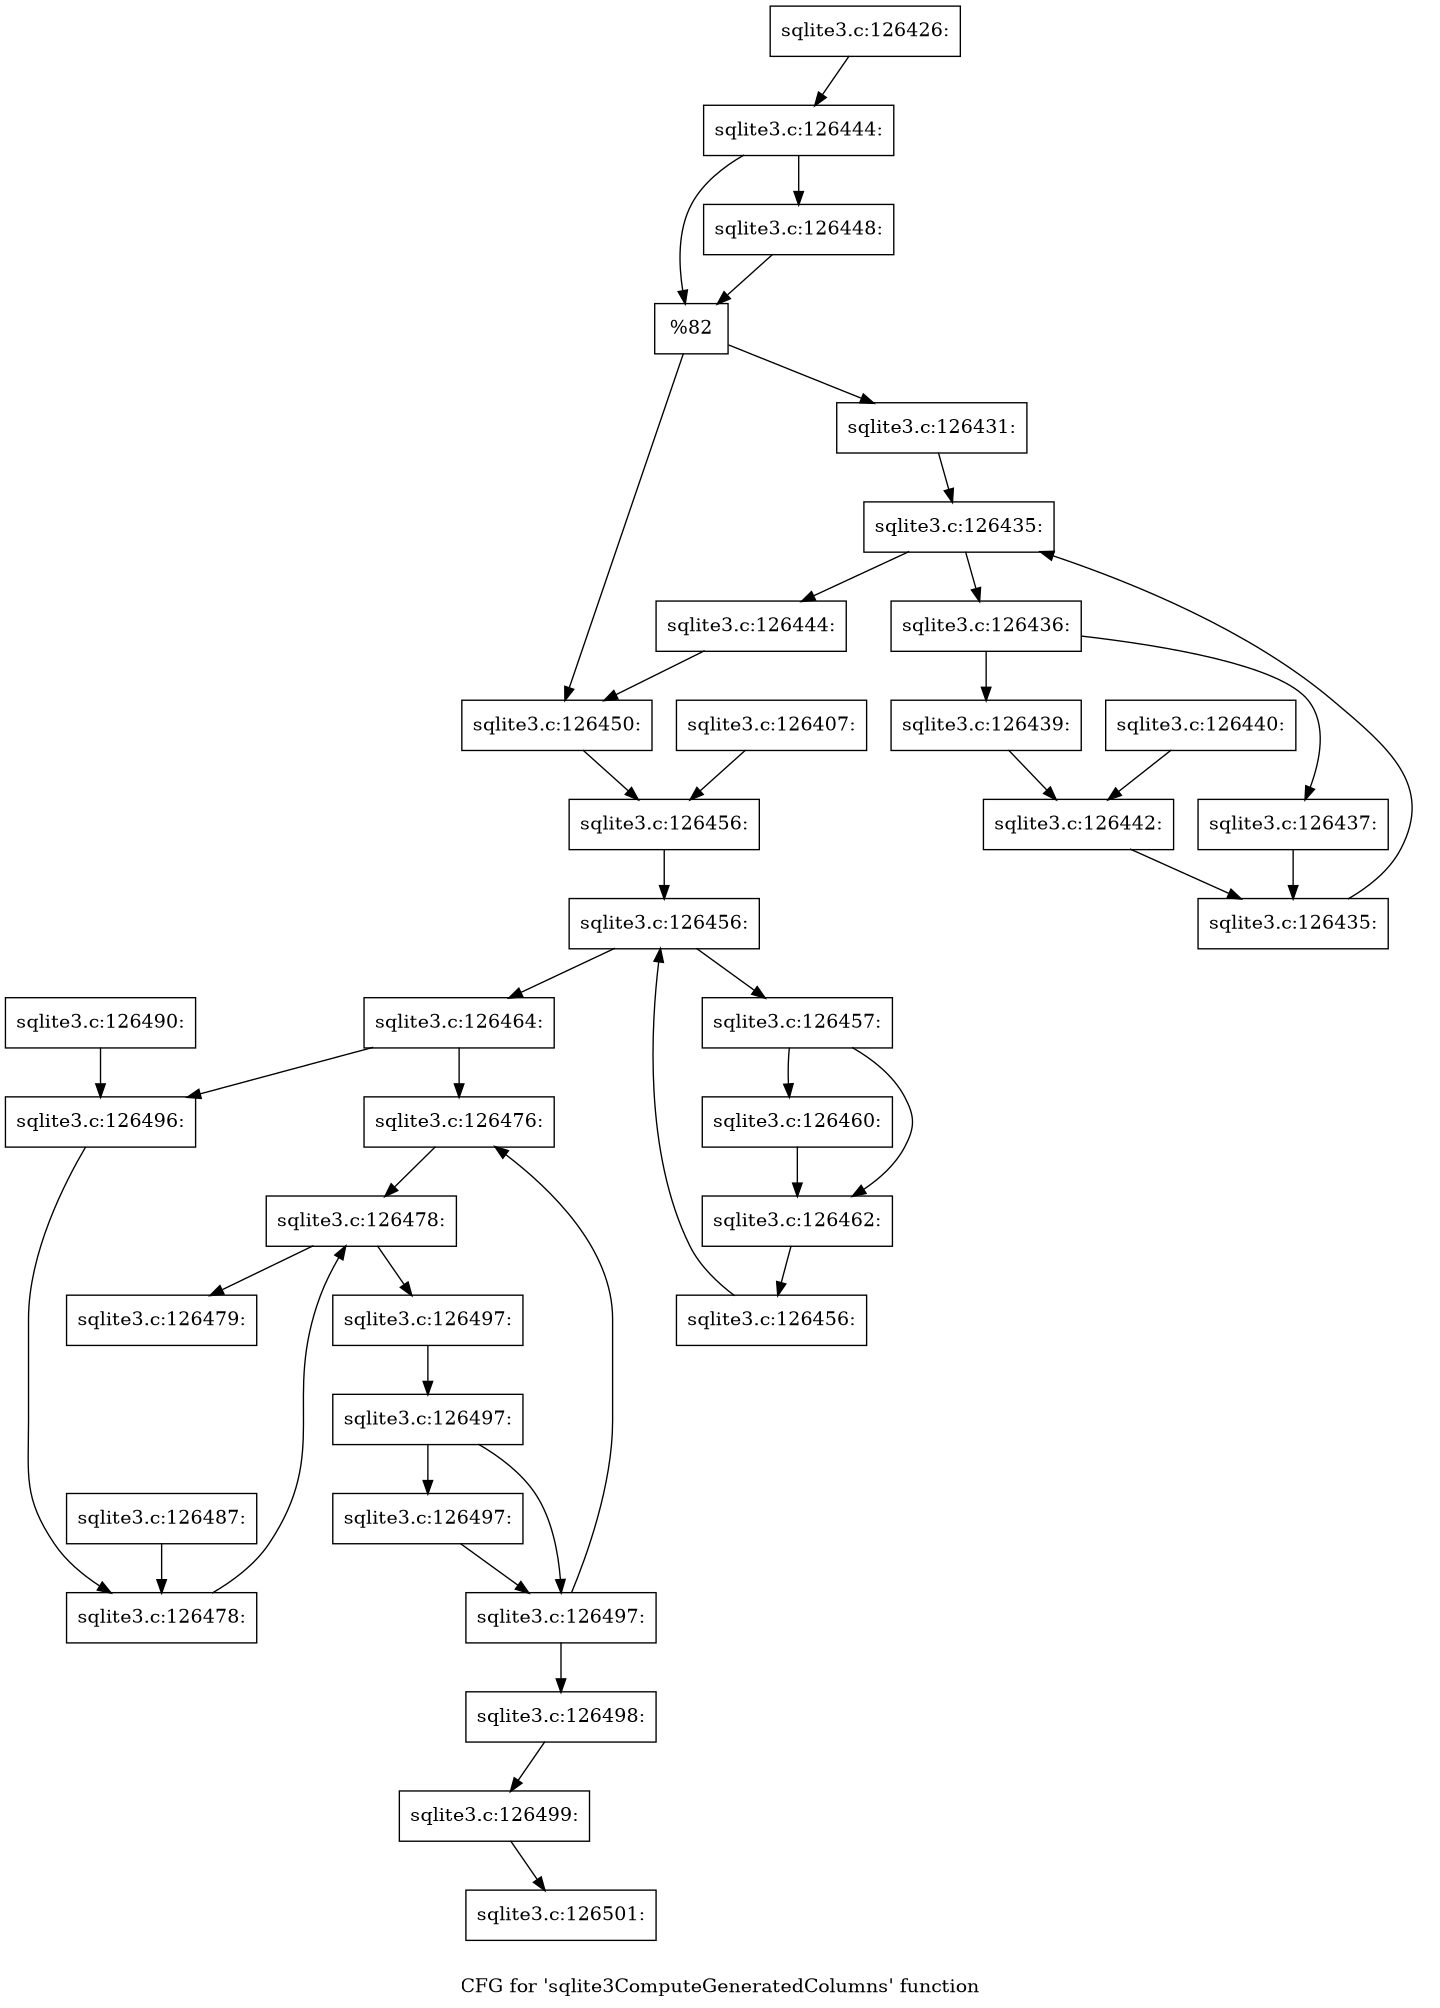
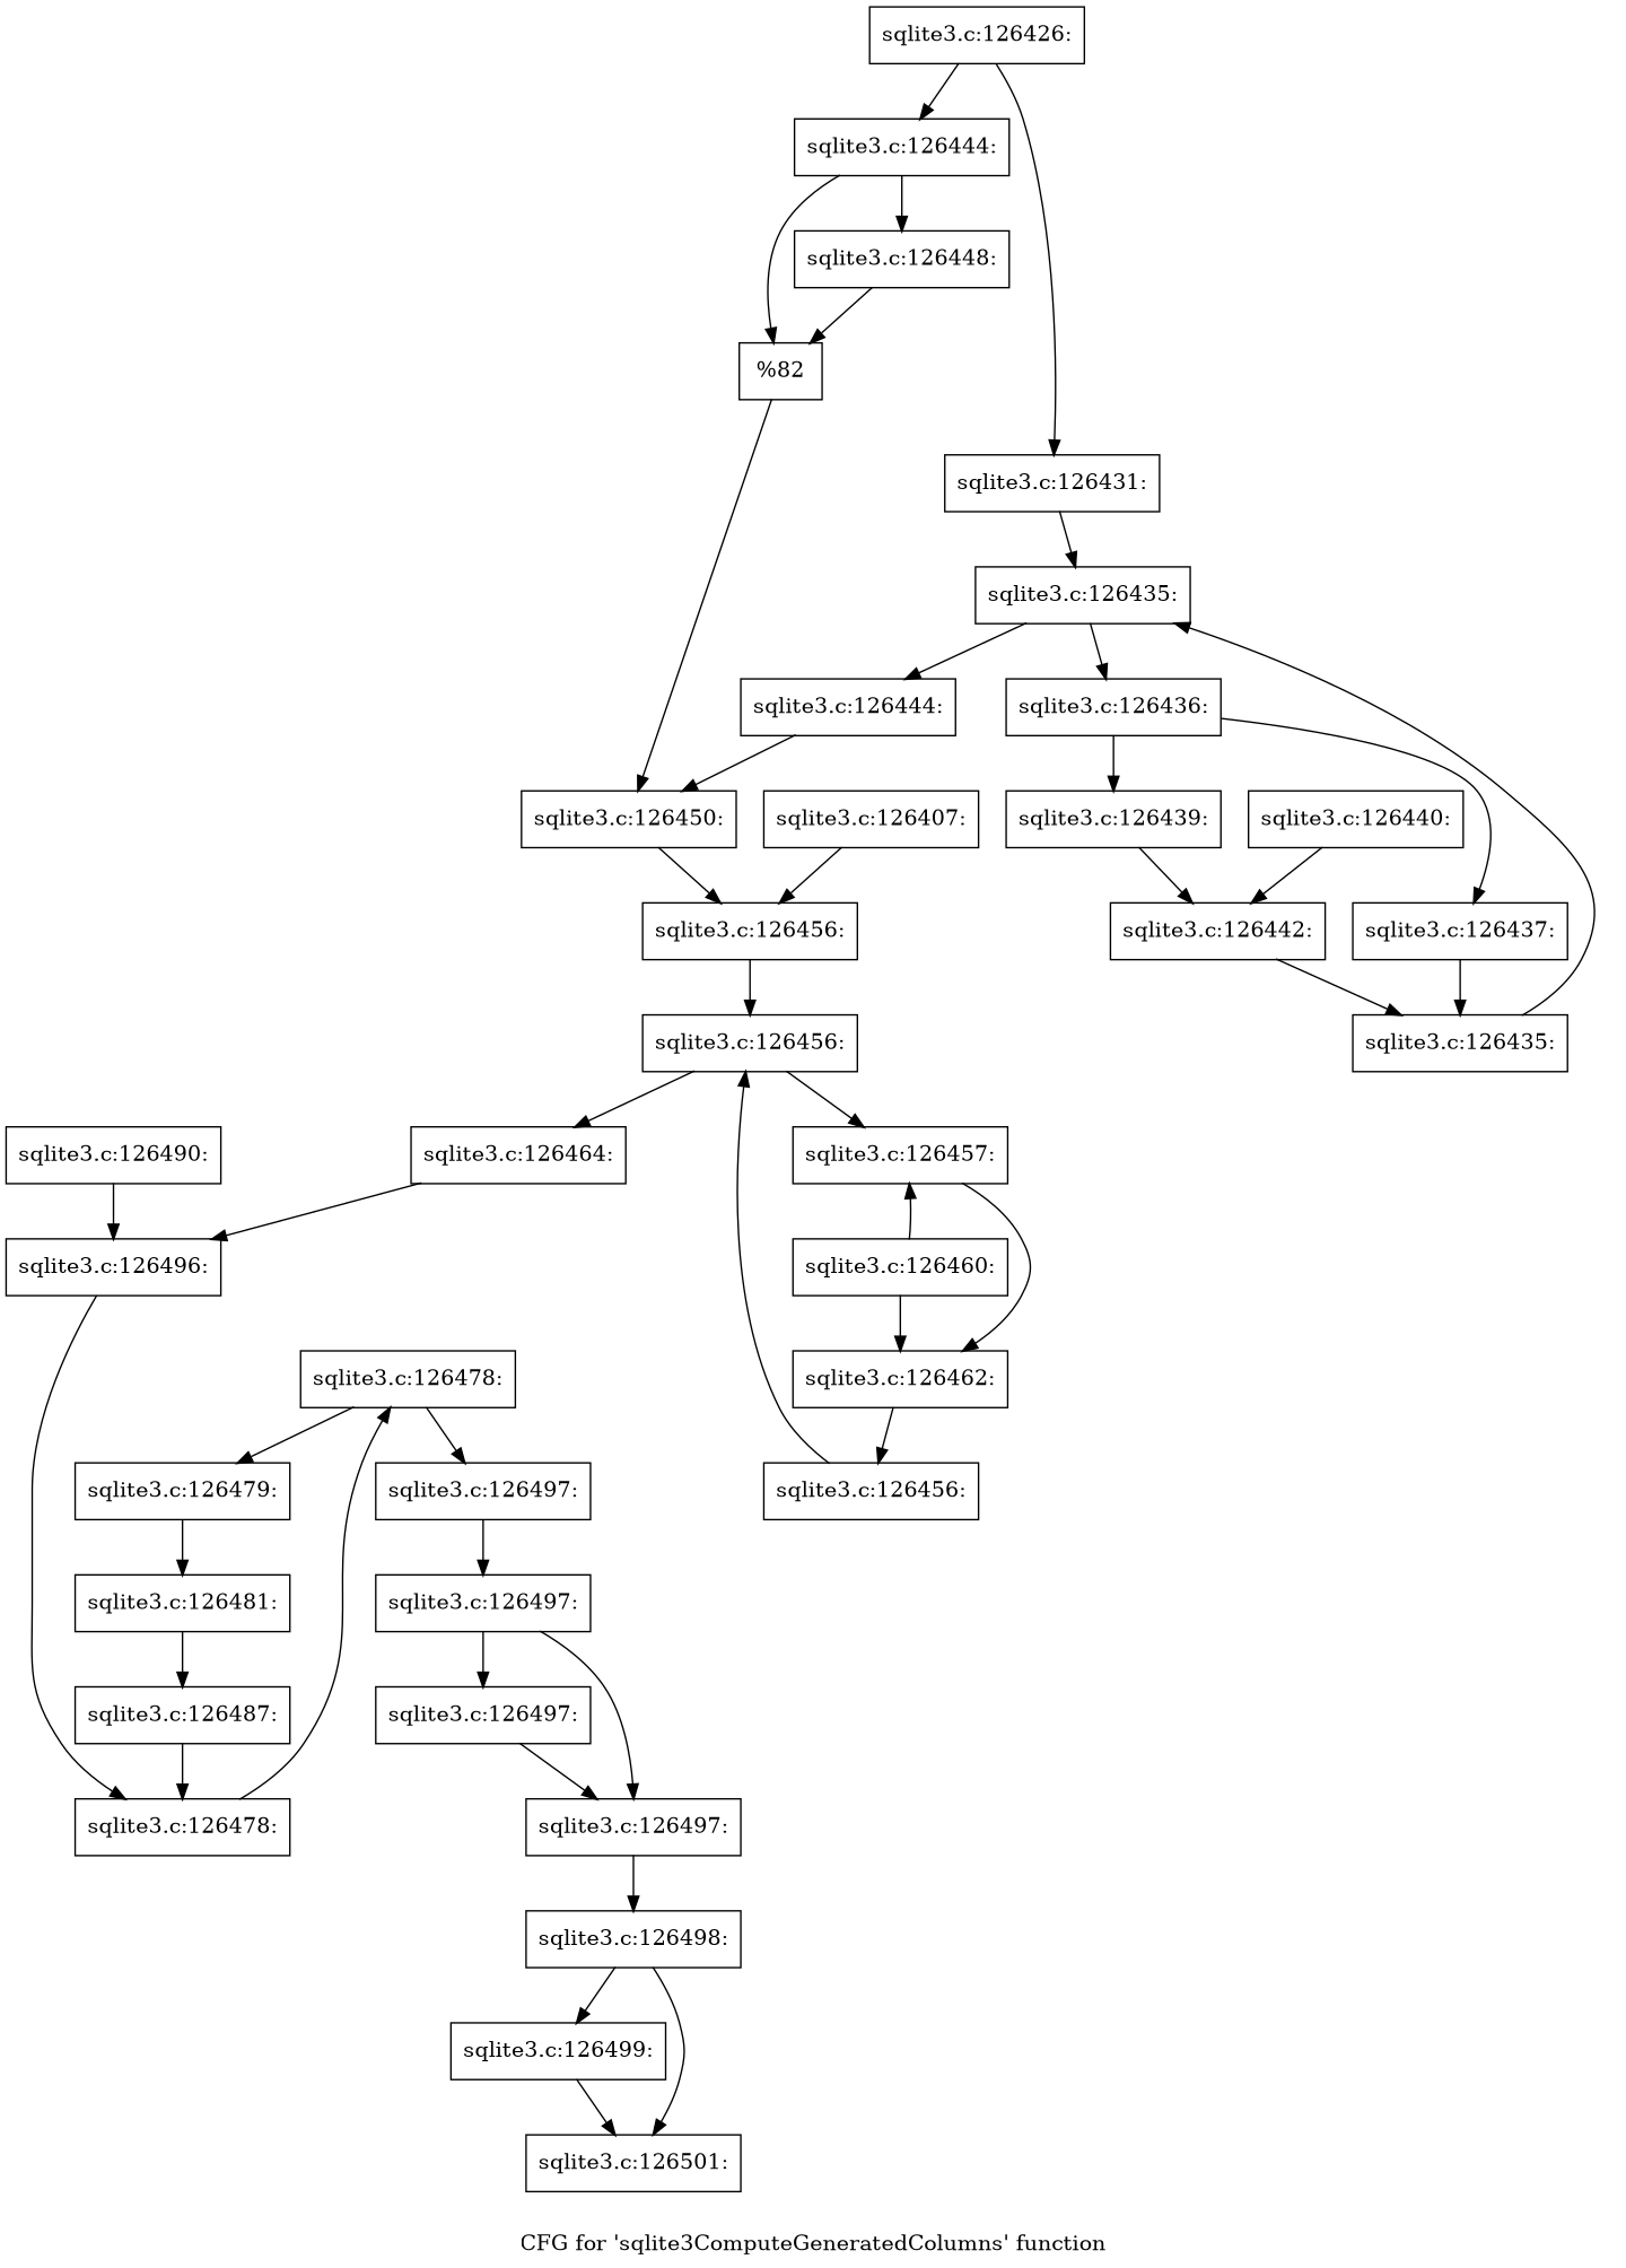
  digraph {
    label="CFG for 'sqlite3ComputeGeneratedColumns' function"
    node [shape=record]
    n1 [label="{sqlite3.c:126407:}"]
    n2 [label="{sqlite3.c:126456:}"]
    n3 [label="{sqlite3.c:126426:}"]
    n4 [label="{sqlite3.c:126431:}"]
    n5 [label="{sqlite3.c:126444:}"]
    n6 [label="{sqlite3.c:126456:}"]
    n7 [label="{sqlite3.c:126435:}"]
    n8 [label="{sqlite3.c:126448:}"]
    n9 [label="{%82}"]
    n10 [label="{sqlite3.c:126457:}"]
    n11 [label="{sqlite3.c:126464:}"]
    n12 [label="{sqlite3.c:126436:}"]
    n13 [label="{sqlite3.c:126444:}"]
    n14 [label="{sqlite3.c:126450:}"]
    n15 [label="{sqlite3.c:126437:}"]
    n16 [label="{sqlite3.c:126439:}"]
    n17 [label="{sqlite3.c:126435:}"]
    n18 [label="{sqlite3.c:126442:}"]
    n19 [label="{sqlite3.c:126440:}"]
    n20 [label="{sqlite3.c:126460:}"]
    n21 [label="{sqlite3.c:126462:}"]
-   n22 [label="{sqlite3.c:126476:}"]
    n23 [label="{sqlite3.c:126496:}"]
    n24 [label="{sqlite3.c:126456:}"]
    n25 [label="{sqlite3.c:126478:}"]
    n26 [label="{sqlite3.c:126479:}"]
    n27 [label="{sqlite3.c:126497:}"]
+   n28 [label="{sqlite3.c:126481:}"]
    n29 [label="{sqlite3.c:126497:}"]
    n30 [label="{sqlite3.c:126487:}"]
    n31 [label="{sqlite3.c:126478:}"]
    n32 [label="{sqlite3.c:126497:}"]
    n33 [label="{sqlite3.c:126497:}"]
    n34 [label="{sqlite3.c:126490:}"]
    n35 [label="{sqlite3.c:126498:}"]
    n36 [label="{sqlite3.c:126499:}"]
    n37 [label="{sqlite3.c:126501:}"]
    n1 -> n2
    n2 -> n6
-   n9 -> n4
+   n3 -> n4
    n3 -> n5
    n4 -> n7
    n5 -> n8
    n5 -> n9
    n6 -> n10
    n6 -> n11
    n7 -> n12
    n7 -> n13
    n8 -> n9
    n9 -> n14
-   n10 -> n20
+   n20 -> n10
    n10 -> n21
-   n11 -> n22
    n11 -> n23
    n12 -> n15
    n12 -> n16
    n13 -> n14
    n14 -> n2
    n15 -> n17
    n16 -> n18
    n17 -> n7
    n18 -> n17
    n19 -> n18
    n20 -> n21
    n21 -> n24
-   n22 -> n25
    n23 -> n31
    n24 -> n6
    n25 -> n26
    n25 -> n27
+   n26 -> n28
    n27 -> n29
+   n28 -> n30
    n29 -> n32
    n29 -> n33
    n30 -> n31
    n31 -> n25
    n32 -> n33
-   n33 -> n22
    n33 -> n35
    n34 -> n23
    n35 -> n36
+   n35 -> n37
    n36 -> n37
  }
